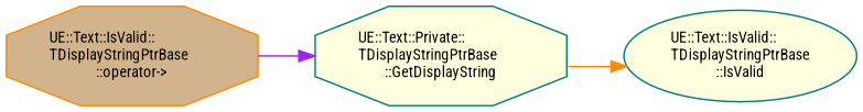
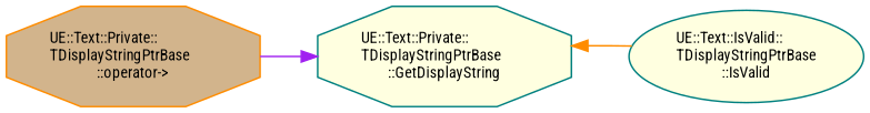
  digraph {
    fontname="Roboto Condensed"
    rankdir=LR
    node [color=teal fillcolor=lightyellow fontname="Roboto Condensed" fontsize=10 shape=octagon style=filled]
    edge [fontname="Roboto Condensed" fontsize=10 labelfontname=Helvetica labelfontsize=10 style=solid]
-   n1 [color=darkorange fillcolor=tan fontcolor=black height=0.2 label="UE::Text::IsValid::\lTDisplayStringPtrBase\l::operator-\>" width=0.4]
+   n1 [color=darkorange fillcolor=tan fontcolor=black height=0.2 label="UE::Text::Private::\lTDisplayStringPtrBase\l::operator-\>" width=0.4]
    n2 [height=0.2 label="UE::Text::Private::\lTDisplayStringPtrBase\l::GetDisplayString" width=0.4]
    n3 [height=0.2 label="UE::Text::IsValid::\lTDisplayStringPtrBase\l::IsValid" shape=ellipse width=0.4]
    n1 -> n2 [color=purple]
-   n2 -> n3 [color=darkorange]
+   n3 -> n2 [color=darkorange]
  }
